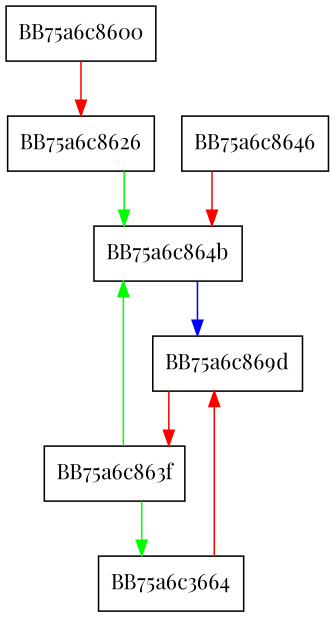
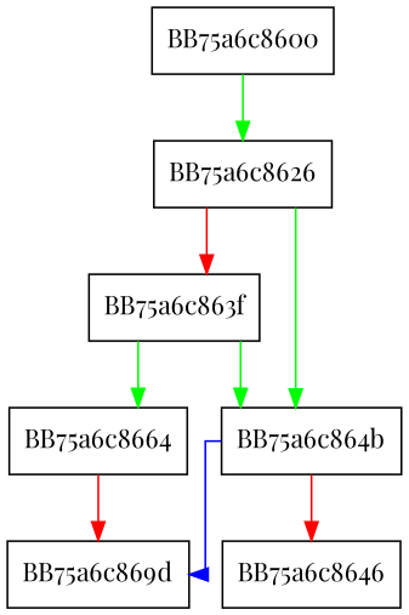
  digraph {
    fontname="Playfair Display"
    splines=ortho
    node [fontname="Playfair Display" shape=box]
    edge [color=red fontname="Playfair Display"]
    BB75a6c8600
    BB75a6c8626
-   BB75a6c8664 [label=BB75a6c3664]
+   BB75a6c8664
    BB75a6c869d
    BB75a6c863f
    BB75a6c864b
    BB75a6c8646
-   BB75a6c8600 -> BB75a6c8626
-   BB75a6c869d -> BB75a6c863f
+   BB75a6c8600 -> BB75a6c8626 [color=green]
+   BB75a6c8626 -> BB75a6c863f
    BB75a6c8626 -> BB75a6c864b [color=green]
    BB75a6c8664 -> BB75a6c869d
    BB75a6c863f -> BB75a6c8664 [color=green]
    BB75a6c863f -> BB75a6c864b [color=green]
    BB75a6c864b -> BB75a6c869d [color=blue]
-   BB75a6c8646 -> BB75a6c864b
+   BB75a6c864b -> BB75a6c8646
  }
